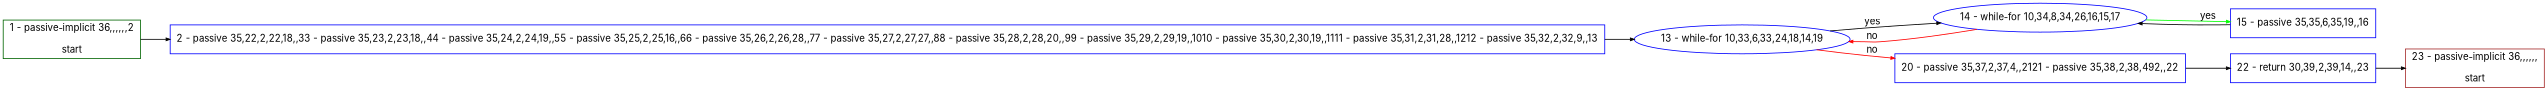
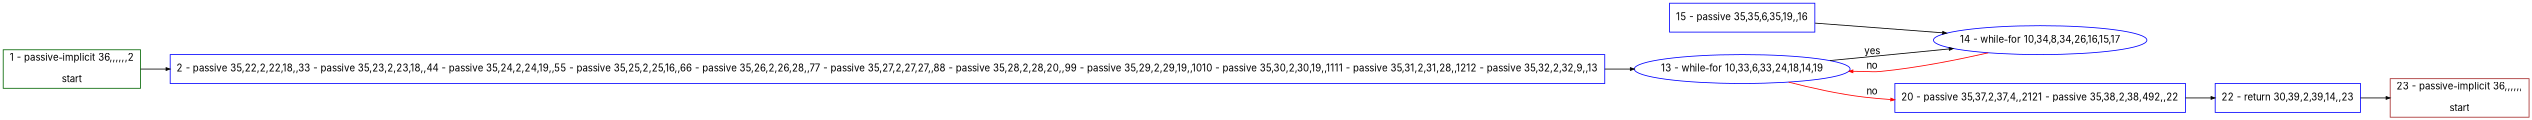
  digraph {
    bgcolor=white
    compound=true
    fillcolor="#FFFFCC"
    fontname=Inter
    fontsize=12
    pack=true
    packmode=clust
    rankdir=LR
    style="rounded,filled"
    node [color="#0000ff" compound=true fillcolor="#ffffff" fixedsize=false fontname=Inter fontsize=12 node_initialized=no shape=box style=filled]
    edge [arrowhead=normal arrowsize=0.5 arrowtail=none color="#000000" compound=true dir=forward fontcolor=black fontname=Inter fontsize=12]
    n1 [label="2 - passive 35,22,2,22,18,,33 - passive 35,23,2,23,18,,44 - passive 35,24,2,24,19,,55 - passive 35,25,2,25,16,,66 - passive 35,26,2,26,28,,77 - passive 35,27,2,27,27,,88 - passive 35,28,2,28,20,,99 - passive 35,29,2,29,19,,1010 - passive 35,30,2,30,19,,1111 - passive 35,31,2,31,28,,1212 - passive 35,32,2,32,9,,13"]
    n2 [label="13 - while-for 10,33,6,33,24,18,14,19" shape=oval]
    n3 [label="14 - while-for 10,34,8,34,26,16,15,17" shape=oval]
    n4 [label="20 - passive 35,37,2,37,4,,2121 - passive 35,38,2,38,492,,22"]
    n5 [color="#006400" label="1 - passive-implicit 36,,,,,,2\n\nstart"]
    n6 [label="15 - passive 35,35,6,35,19,,16"]
    n7 [label="22 - return 30,39,2,39,14,,23"]
    n8 [color="#a52a2a" label="23 - passive-implicit 36,,,,,,\n\nstart"]
    n1 -> n2
    n2 -> n3 [label=yes]
    n2 -> n4 [color="#ff0000" label=no]
    n3 -> n2 [color="#ff0000" label=no]
-   n3 -> n6 [color="#00ff00" label=yes]
    n4 -> n7
    n5 -> n1
    n6 -> n3
    n7 -> n8
  }
